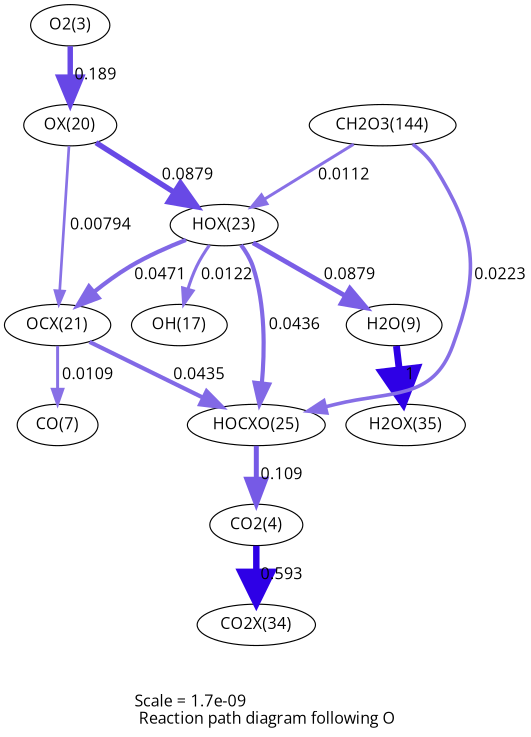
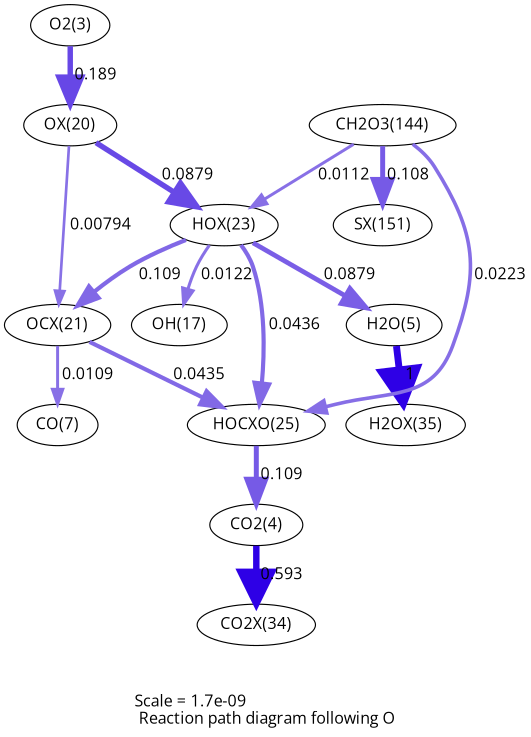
  digraph {
    fontname="Open Sans"
    label="Scale = 1.7e-09\l Reaction path diagram following O"
    node [fontname="Open Sans"]
    edge [arrowsize=1.82 color="0.7, 0.544, 0.9" fontname="Open Sans" penwidth=3.63]
    n1 [label="O2(3)"]
    n2 [label="OX(20)"]
    n3 [label="HOX(23)"]
    n4 [label="OCX(21)"]
    n5 [label="OH(17)"]
-   n6 [label="H2O(9)"]
+   n6 [label="H2O(5)"]
    n7 [label="HOCXO(25)"]
    n8 [label="CO(7)"]
    n9 [label="H2OX(35)"]
    n10 [label="CO2(4)"]
    n11 [label="CO2X(34)"]
    n12 [label="CH2O3(144)"]
+   n13 [label="SX(151)"]
    n1 -> n2 [arrowsize=2.37 color="0.7, 0.689, 0.9" label=" 0.189" penwidth=4.74]
    n2 -> n3 [arrowsize=2.35 color="0.7, 0.681, 0.9" label=" 0.0879" penwidth=4.71]
    n2 -> n4 [arrowsize=1.17 color="0.7, 0.508, 0.9" label=" 0.00794" penwidth=2.35]
-   n3 -> n4 [arrowsize=1.85 color="0.7, 0.547, 0.9" label=" 0.0471" penwidth=3.69]
+   n3 -> n4 [arrowsize=1.85 color="0.7, 0.547, 0.9" label=" 0.109" penwidth=3.69]
    n3 -> n5 [arrowsize=1.34 color="0.7, 0.512, 0.9" label=" 0.0122" penwidth=2.67]
    n3 -> n6 [arrowsize=2.08 color="0.7, 0.588, 0.9" label=" 0.0879" penwidth=4.16]
    n3 -> n7 [label=" 0.0436"]
    n4 -> n7 [label=" 0.0435"]
    n4 -> n8 [arrowsize=1.29 color="0.7, 0.511, 0.9" label=" 0.0109" penwidth=2.59]
    n6 -> n9 [arrowsize=3 color="0.7, 1.5, 0.9" label=" 1" penwidth=6]
    n7 -> n10 [arrowsize=2.16 color="0.7, 0.609, 0.9" label=" 0.109" penwidth=4.33]
    n10 -> n11 [arrowsize=2.8 color="0.7, 1.09, 0.9" label=" 0.593" penwidth=5.6]
    n12 -> n3 [arrowsize=1.3 color="0.7, 0.511, 0.9" label=" 0.0112" penwidth=2.61]
    n12 -> n7 [arrowsize=1.56 color="0.7, 0.522, 0.9" label=" 0.0223" penwidth=3.13]
+   n12 -> n13 [arrowsize=2.16 color="0.7, 0.608, 0.9" label=" 0.108" penwidth=4.32]
  }
